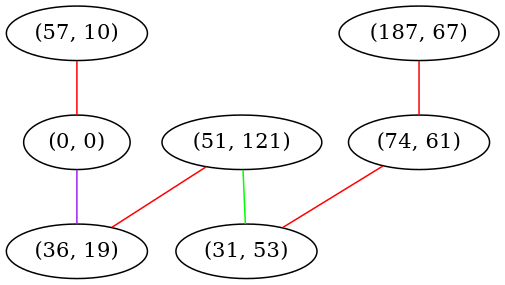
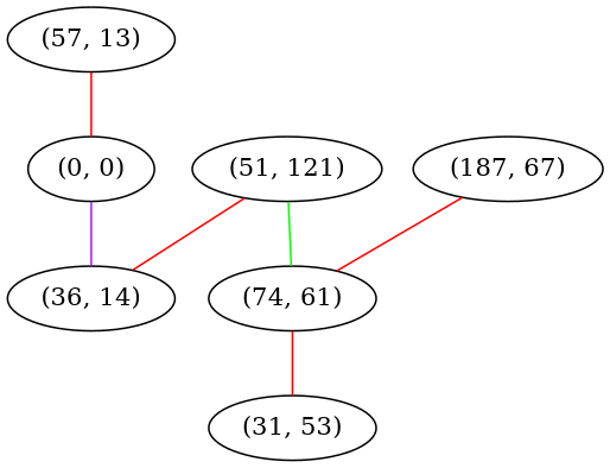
  graph {
    edge [color=red weight=1]
-   "(57, 10)"
+   "(57, 10)" [label="(57, 13)"]
    "(0, 0)"
    n3 [label="(51, 121)"]
-   "(36, 19)"
+   "(36, 19)" [label="(36, 14)"]
    "(74, 61)"
    "(31, 53)"
    n7 [label="(187, 67)"]
    "(57, 10)" -- "(0, 0)"
    "(0, 0)" -- "(36, 19)" [color=purple weight=4]
    n3 -- "(36, 19)"
-   n3 -- "(31, 53)" [color=green weight=2]
+   n3 -- "(74, 61)" [color=green weight=2]
    "(74, 61)" -- "(31, 53)"
    n7 -- "(74, 61)"
  }
